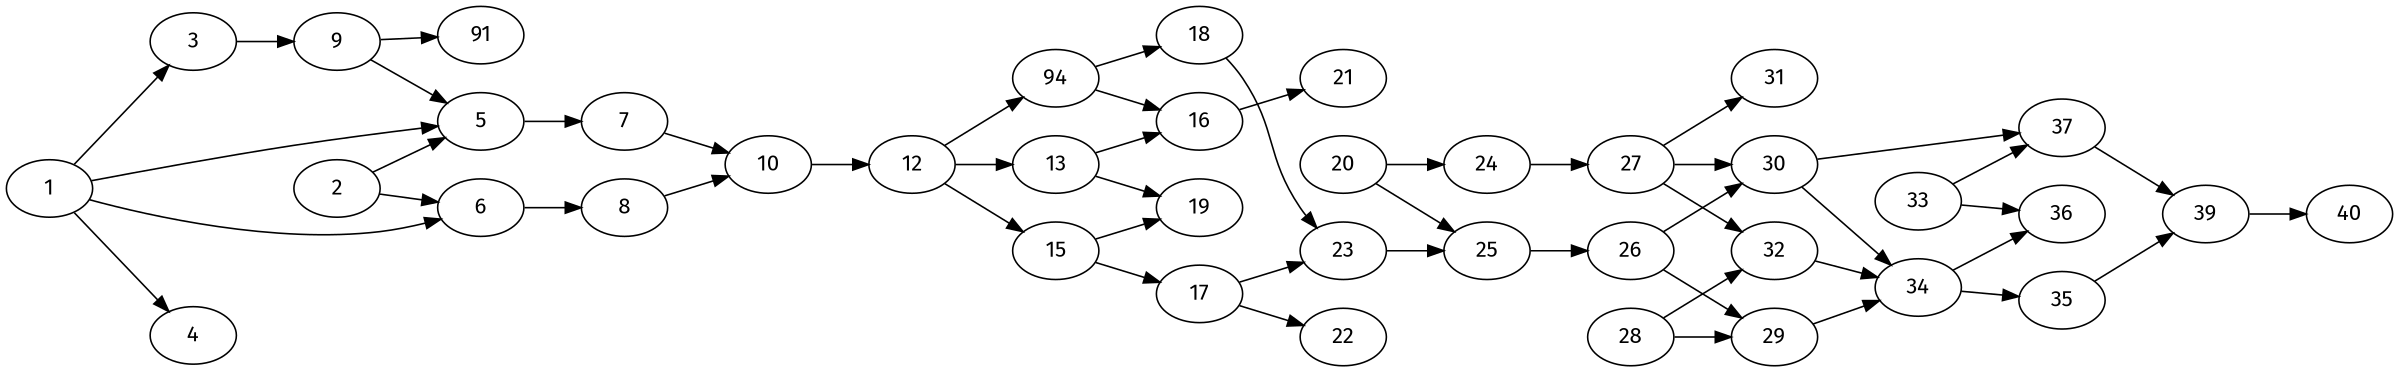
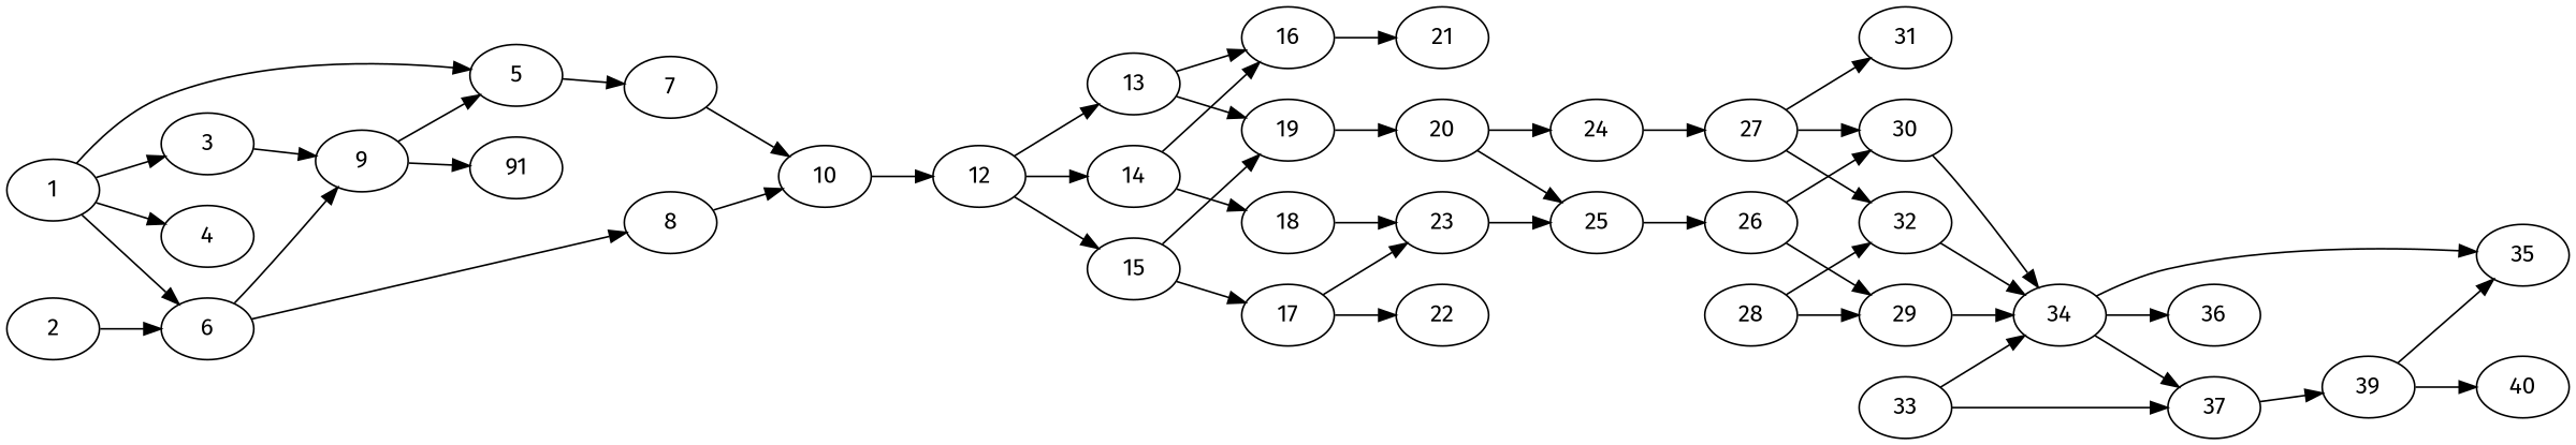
  digraph {
    fontname="Fira Sans"
    rankdir=LR
    node [alpha=0.05 fontname="Fira Sans"]
    edge [fontname="Fira Sans"]
    1 [alpha=0.12 expect_size=6328320]
    3 [expect_size=35461120]
    4 [alpha=0.07 expect_size=41260032]
    5 [alpha=0.10 expect_size=11368448]
    6 [alpha=0.09 expect_size=6847488]
    9 [alpha=0.03 expect_size=41242624]
    7 [alpha=0.09 expect_size=39202816]
    8 [alpha=0.06 expect_size=28071936]
    n9 [alpha=0.15 expect_size=8415232 label=91]
    10 [alpha=0.10 expect_size=16741376]
    2 [alpha=0.18 expect_size=25649152]
    12 [expect_size=37777408]
    13 [expect_size=32943104]
-   14 [alpha=0.13 expect_size=43722752 label=94]
+   14 [alpha=0.13 expect_size=43722752]
    15 [alpha=0.09 expect_size=12026880]
    16 [alpha=0.08 expect_size=36174848]
    19 [alpha=0.16 expect_size=44803072]
    18 [alpha=0.00 expect_size=30766080]
    17 [alpha=0.15 expect_size=9790464]
    21 [alpha=0.15 expect_size=26691584]
    20 [expect_size=51037184]
    23 [alpha=0.04 expect_size=26972160]
    22 [alpha=0.13 expect_size=15374336]
    25 [alpha=0.18 expect_size=22715392]
    24 [alpha=0.10 expect_size=38119424]
    26 [alpha=0.08 expect_size=43113472]
    27 [alpha=0.12 expect_size=15202304]
    30 [alpha=0.07 expect_size=43908096]
    31 [alpha=0.02 expect_size=9274368]
    32 [alpha=0.11 expect_size=43974656]
    29 [alpha=0.14 expect_size=52417536]
    28 [expect_size=51694592]
    34 [alpha=0.08 expect_size=35324928]
    36 [alpha=0.01 expect_size=7273472]
    37 [alpha=0.15 expect_size=25670656]
    35 [alpha=0.08 expect_size=11026432]
    33 [alpha=0.11 expect_size=26856448]
    39 [alpha=0.03 expect_size=17699840]
    40 [expect_size=50161664]
    1 -> 3
    1 -> 4
    1 -> 5
    1 -> 6
    3 -> 9
    5 -> 7
+   6 -> 9
    6 -> 8
    9 -> 5
    9 -> n9
    7 -> 10
    8 -> 10
    10 -> 12
-   2 -> 5
    2 -> 6
    12 -> 13
    12 -> 14
    12 -> 15
    13 -> 16
    13 -> 19
    14 -> 16
    14 -> 18
    15 -> 19
    15 -> 17
    16 -> 21
+   19 -> 20
    18 -> 23
    17 -> 23
    17 -> 22
    20 -> 25
    20 -> 24
    23 -> 25
    25 -> 26
    24 -> 27
    26 -> 30
    26 -> 29
    27 -> 30
    27 -> 31
    27 -> 32
    30 -> 34
    32 -> 34
    29 -> 34
    28 -> 32
    28 -> 29
    34 -> 36
-   30 -> 37
+   34 -> 37
    34 -> 35
    37 -> 39
-   35 -> 39
-   33 -> 36
+   39 -> 35
+   33 -> 34
    33 -> 37
    39 -> 40
  }
